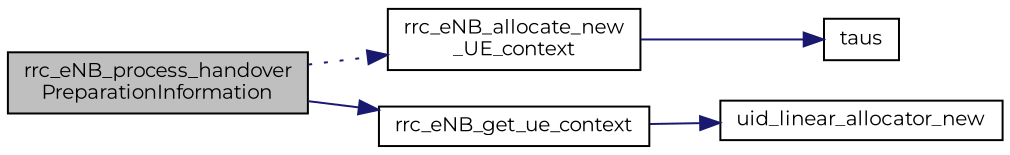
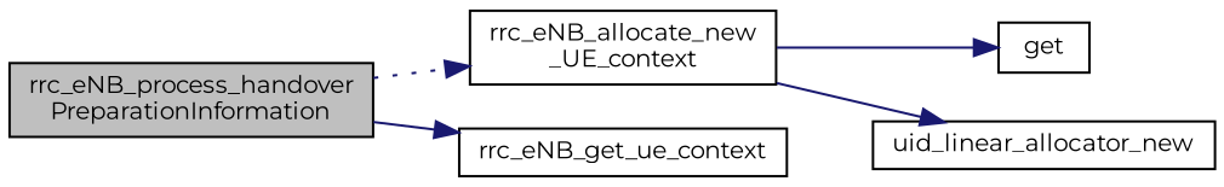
  digraph {
    fontname=Montserrat
    rankdir=LR
    node [color=black fillcolor=white fontname=Montserrat fontsize=10 shape=record style=filled]
    edge [color=midnightblue fontname=Montserrat fontsize=10 labelfontname=Helvetica labelfontsize=10 style=solid]
    n1 [fillcolor=grey75 fontcolor=black height=0.2 label="rrc_eNB_process_handover\lPreparationInformation" width=0.4]
    n2 [height=0.2 label="rrc_eNB_allocate_new\l_UE_context" width=0.4]
    n3 [height=0.2 label=rrc_eNB_get_ue_context width=0.4]
-   n4 [height=0.2 label=taus width=0.4]
+   n4 [height=0.2 label=get width=0.4]
    n5 [height=0.2 label=uid_linear_allocator_new width=0.4]
    n1 -> n2 [style=dotted]
    n1 -> n3
    n2 -> n4
-   n3 -> n5
+   n2 -> n5
  }
